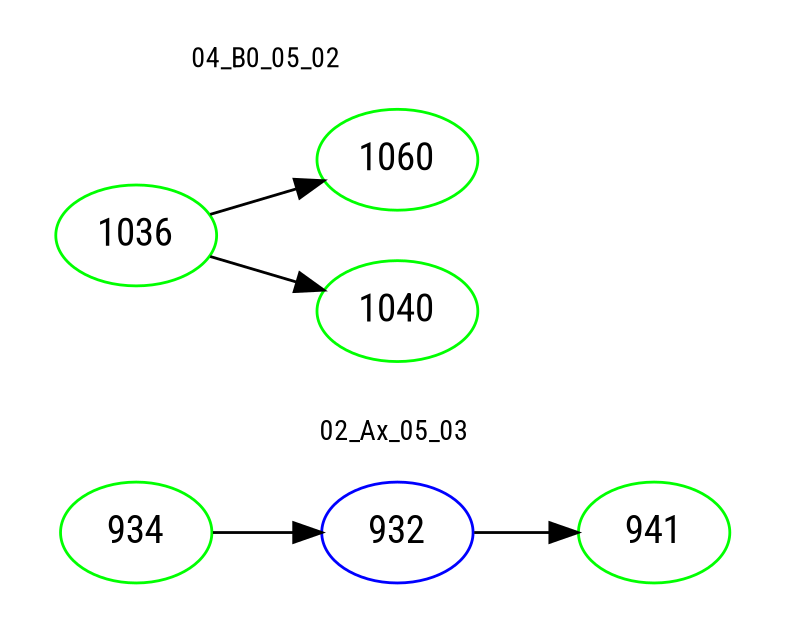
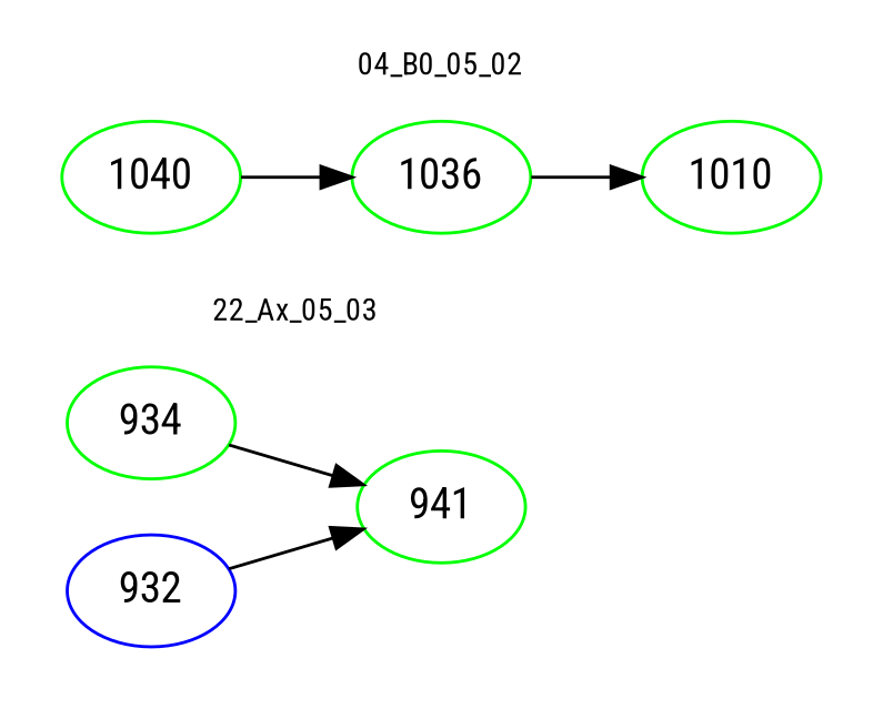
  digraph {
    fontname="Roboto Condensed"
    rankdir=LR
    node [color=green fontname="Roboto Condensed"]
    edge [color=black fontname="Roboto Condensed"]
    n1 [label=934]
    n2 [color=blue label=932]
    n3 [label=941]
    n4 [label=1040]
    n5 [label=1036]
-   n6 [label=1060]
+   n6 [label=1010]
    subgraph cluster_1 {
      color=white
      fontsize=10
-     label="02_Ax_05_03"
+     label="22_Ax_05_03"
      n1
      n2
      n3
    }
    subgraph cluster_2 {
      color=white
      fontsize=10
      label="04_B0_05_02"
      n4
      n5
      n6
    }
-   n1 -> n2
+   n1 -> n3
    n2 -> n3
-   n5 -> n4
+   n4 -> n5
    n5 -> n6
  }
